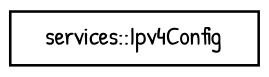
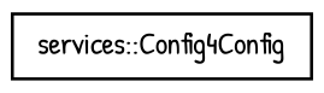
  digraph {
    rankdir=LR
    fontname="Patrick Hand"
-   n1 [color=black fillcolor=white fontname="Patrick Hand" fontsize=10 height=0.2 label="services::Ipv4Config" shape=record style=filled width=0.4]
+   n1 [color=black fillcolor=white fontname="Patrick Hand" fontsize=10 height=0.2 label="services::Config4Config" shape=record style=filled width=0.4]
  }
